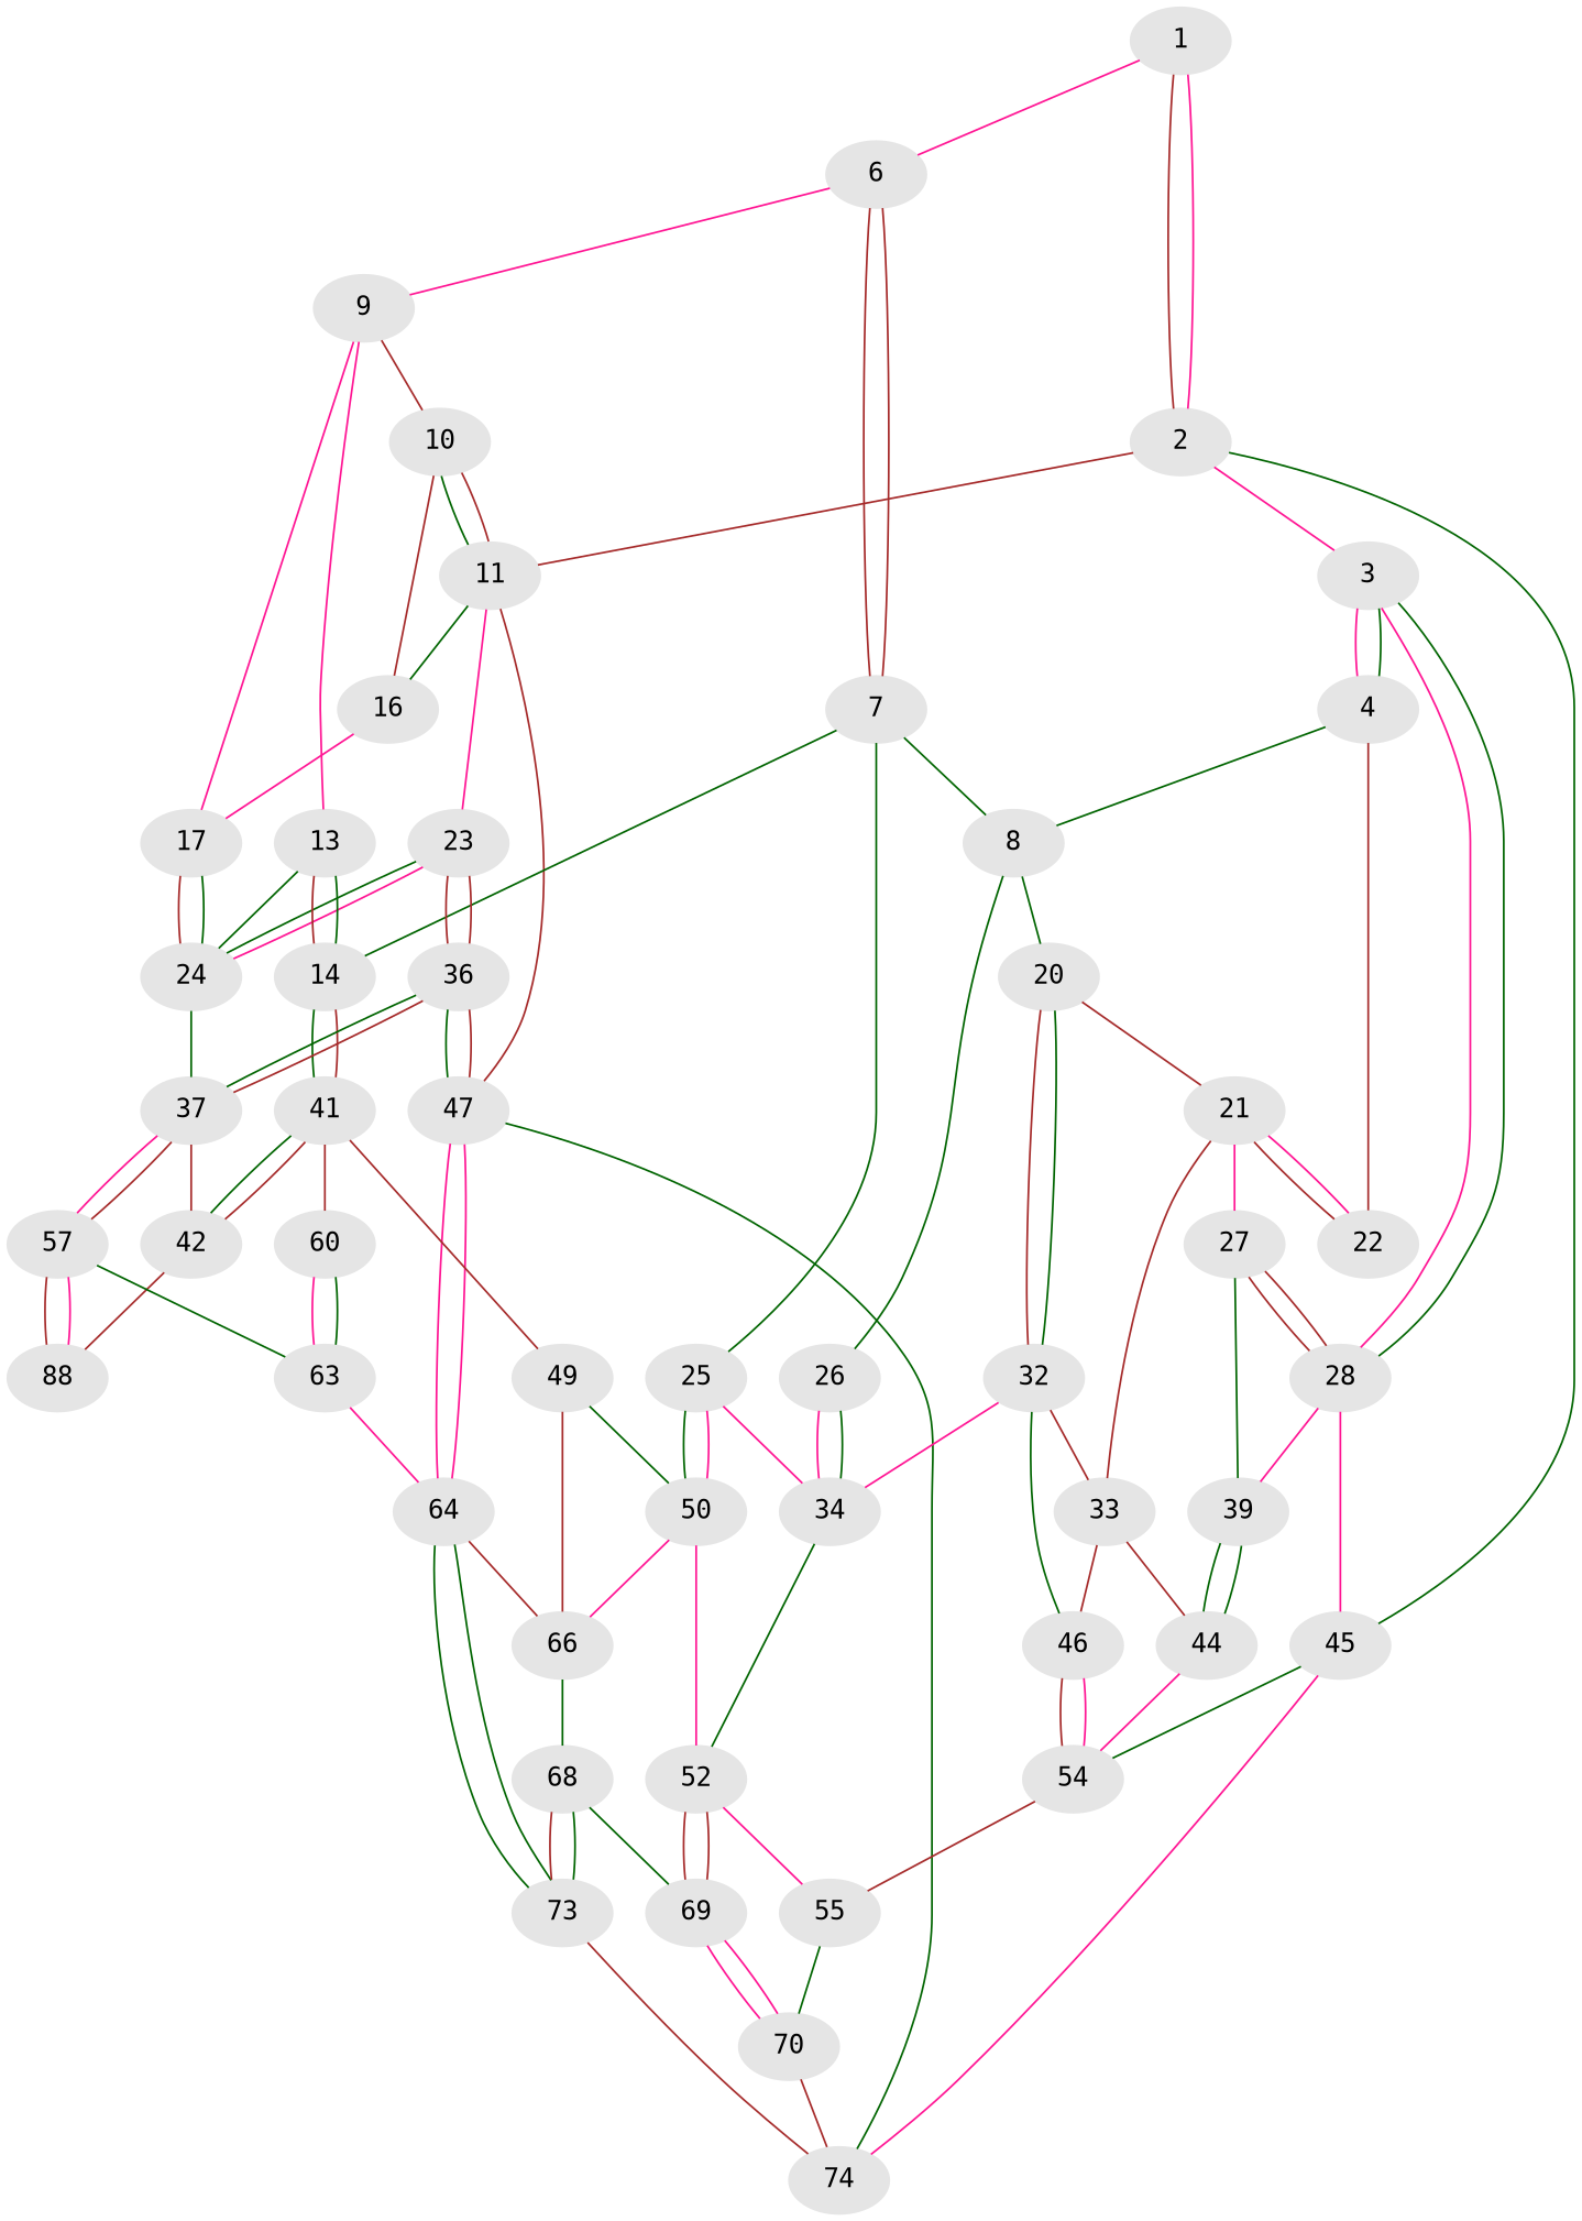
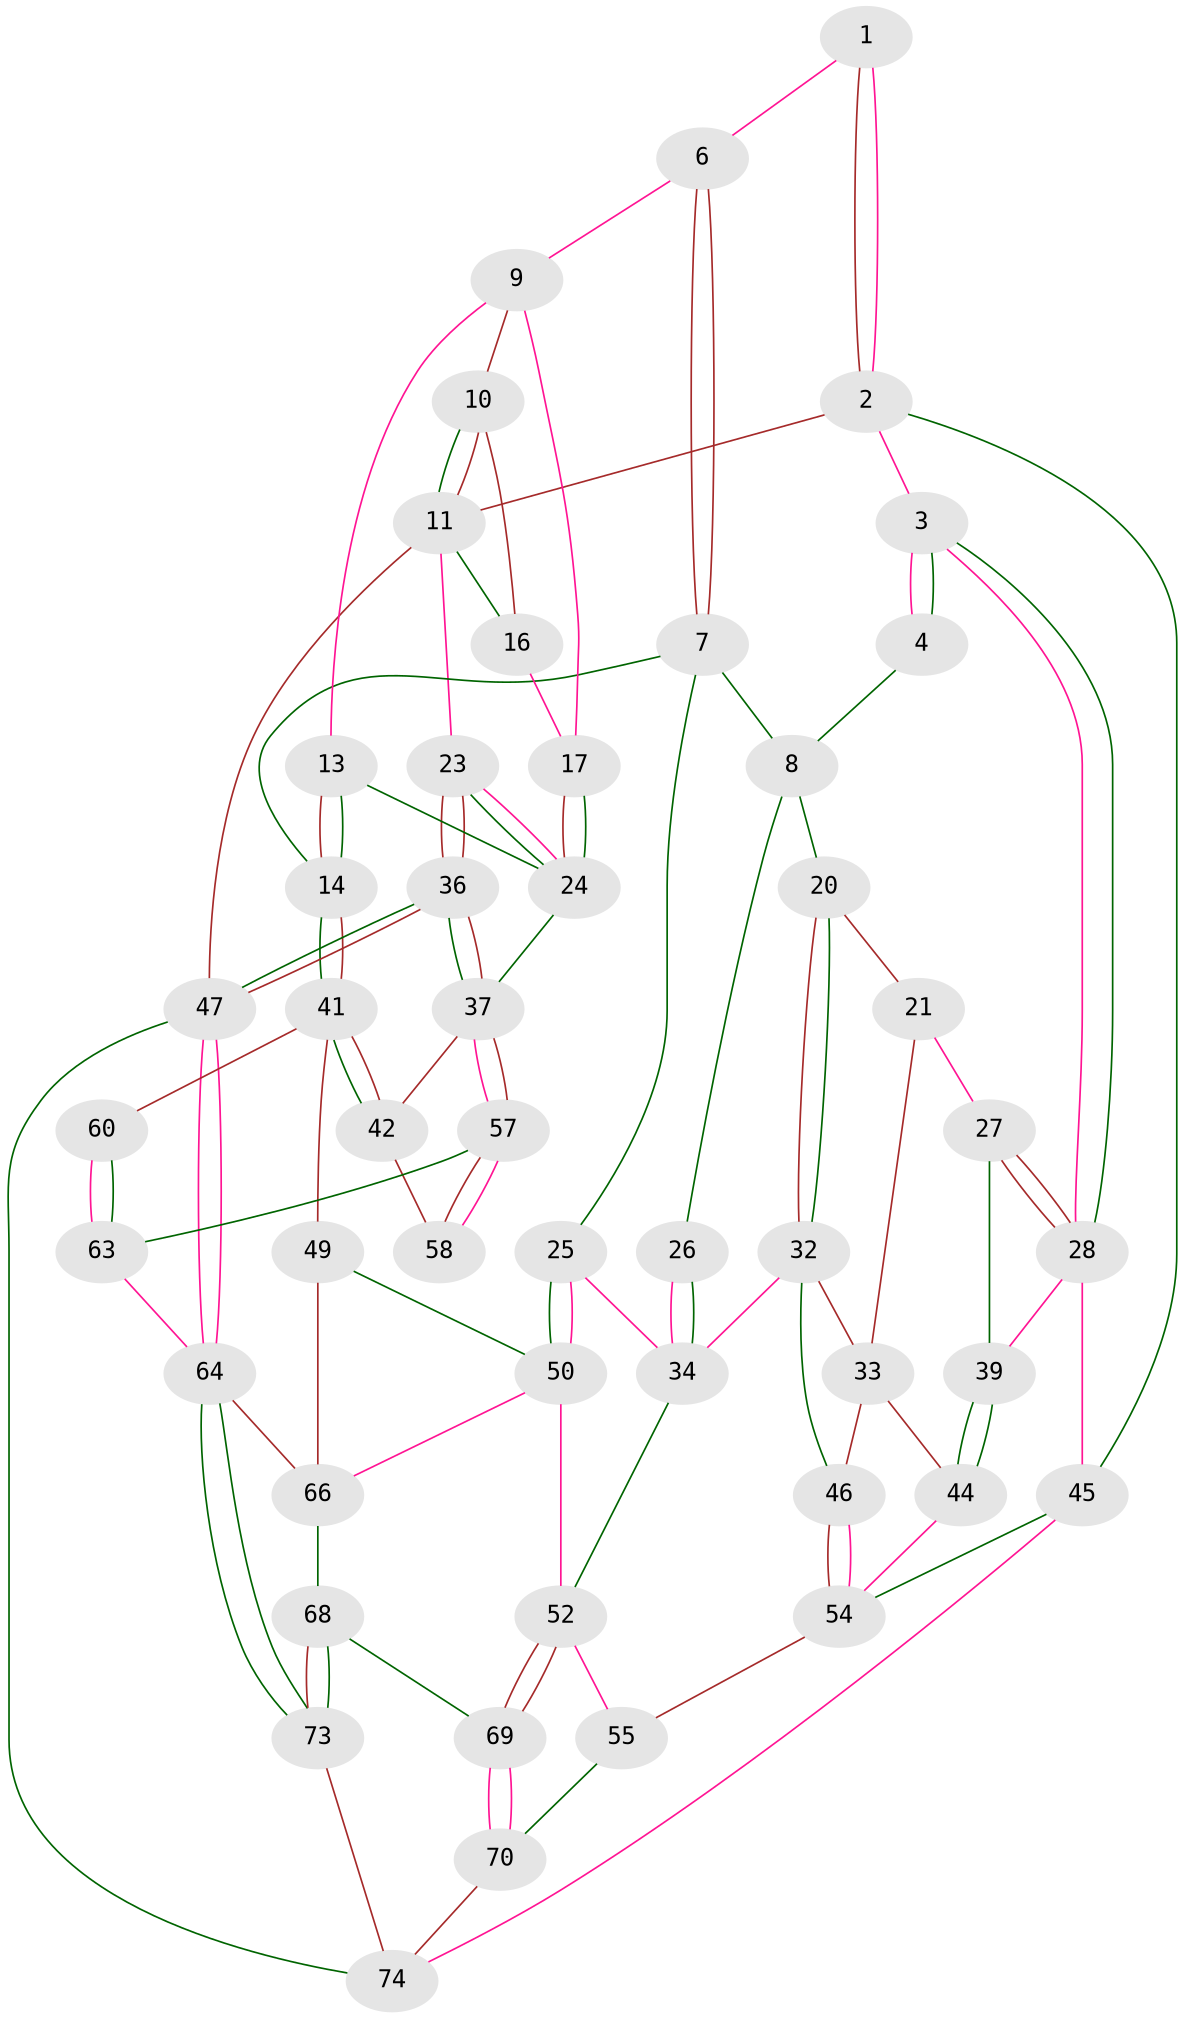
  graph {
    fontname="DejaVu Sans Mono"
    node [color=gray90 fontname="DejaVu Sans Mono" style=filled]
    edge [color=brown fontname="DejaVu Sans Mono"]
    1
    2
    6
    3
    11 [super="+18"]
    45 [super="+62"]
    7 [super="+15"]
    9 [super="+12"]
    4 [super="+5"]
    28 [super="+40"]
    16
    23
    47
    54 [super="+56"]
    74 [super="+75"]
    8 [super="+19"]
-   22
    39
    20
    26
    14
    25
    10
    13
    17
    41 [super="+48"]
    50 [super="+51"]
    34
    21 [super="+29"]
    32 [super="+35"]
    24 [super="+31"]
    36
    64 [super="+65"]
    37 [super="+38"]
    42
    49
    60
    27 [super="+30"]
    33 [super="+43"]
    46
    44
    57 [super="+61"]
    52 [super="+53"]
    66 [super="+67"]
    55 [super="+71"]
    69
-   58 [super="+59" label=88]
+   58 [super="+59"]
    63
    73
    68
    70
    1 -- 2
    1 -- 2 [color=deeppink]
    1 -- 6 [color=deeppink]
    2 -- 3 [color=deeppink]
    2 -- 11
    2 -- 45 [color=darkgreen]
    6 -- 7
    6 -- 7
    6 -- 9 [color=deeppink]
    3 -- 4 [color=deeppink]
    3 -- 4 [color=darkgreen]
    3 -- 28 [color=deeppink]
    3 -- 28 [color=darkgreen]
    11 -- 16 [color=darkgreen]
    11 -- 23 [color=deeppink]
    11 -- 47
    45 -- 54 [color=darkgreen]
    45 -- 74 [color=deeppink]
    7 -- 8 [color=darkgreen]
    7 -- 14 [color=darkgreen]
    7 -- 25 [color=darkgreen]
    9 -- 10
    9 -- 13 [color=deeppink]
    9 -- 17 [color=deeppink]
    4 -- 8 [color=darkgreen]
-   4 -- 22
    28 -- 45 [color=deeppink]
    28 -- 39 [color=deeppink]
    16 -- 17 [color=deeppink]
    23 -- 24 [color=darkgreen]
    23 -- 24 [color=deeppink]
    23 -- 36
    23 -- 36
    47 -- 74 [color=darkgreen]
    47 -- 64 [color=deeppink]
    47 -- 64 [color=deeppink]
    54 -- 55
    8 -- 20 [color=darkgreen]
    8 -- 26 [color=darkgreen]
    39 -- 44 [color=darkgreen]
    39 -- 44 [color=darkgreen]
    20 -- 21
    20 -- 32
    20 -- 32 [color=darkgreen]
    26 -- 34 [color=deeppink]
    26 -- 34 [color=darkgreen]
    14 -- 41 [color=darkgreen]
    14 -- 41
    25 -- 50 [color=darkgreen]
    25 -- 50 [color=deeppink]
    25 -- 34 [color=deeppink]
    10 -- 11 [color=darkgreen]
    10 -- 11
    10 -- 16
    13 -- 14
    13 -- 14 [color=darkgreen]
    13 -- 24 [color=darkgreen]
    17 -- 24
    17 -- 24 [color=darkgreen]
    41 -- 42 [color=darkgreen]
    41 -- 42
    41 -- 49
    41 -- 60
    50 -- 52 [color=deeppink]
    50 -- 66 [color=deeppink]
    34 -- 52 [color=darkgreen]
-   21 -- 22
-   21 -- 22 [color=deeppink]
    21 -- 27 [color=deeppink]
    21 -- 33
    32 -- 34 [color=deeppink]
    32 -- 33
    32 -- 46 [color=darkgreen]
    24 -- 37 [color=darkgreen]
    36 -- 47 [color=darkgreen]
    36 -- 47
    36 -- 37 [color=darkgreen]
    36 -- 37
    64 -- 66
    64 -- 73 [color=darkgreen]
    64 -- 73 [color=darkgreen]
    37 -- 42
    37 -- 57 [color=deeppink]
    37 -- 57
    42 -- 58
    49 -- 50 [color=darkgreen]
    49 -- 66
    60 -- 63 [color=deeppink]
    60 -- 63 [color=darkgreen]
    27 -- 28
    27 -- 28
    27 -- 39 [color=darkgreen]
    33 -- 46
    33 -- 44
    46 -- 54
    46 -- 54 [color=deeppink]
    44 -- 54 [color=deeppink]
    57 -- 58 [weight=2]
    57 -- 58 [color=deeppink]
    57 -- 63 [color=darkgreen]
    52 -- 55 [color=deeppink]
    52 -- 69
    52 -- 69
    66 -- 68 [color=darkgreen]
    55 -- 70 [color=darkgreen]
    69 -- 70 [color=deeppink]
    69 -- 70 [color=deeppink]
    63 -- 64 [color=deeppink]
    73 -- 74
    68 -- 69 [color=darkgreen]
    68 -- 73
    68 -- 73 [color=darkgreen]
    70 -- 74
  }
